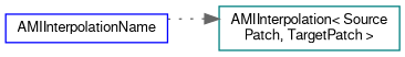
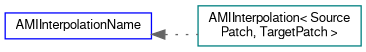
  digraph {
    rankdir=LR
    node [fontname=FreeSans fontsize=10 shape=record]
    n1 [color=blue height=0.2 label=AMIInterpolationName width=0.4]
    n2 [color=teal height=0.2 label="AMIInterpolation\< Source\lPatch, TargetPatch \>" width=0.4]
-   n2 -> n1 [color=gray40 dir=back fontname=FreeSans fontsize=10 labelfontname=FreeSans labelfontsize=10 style=dotted]
+   n1 -> n2 [color=gray40 dir=back fontname=FreeSans fontsize=10 labelfontname=FreeSans labelfontsize=10 style=dotted]
  }
